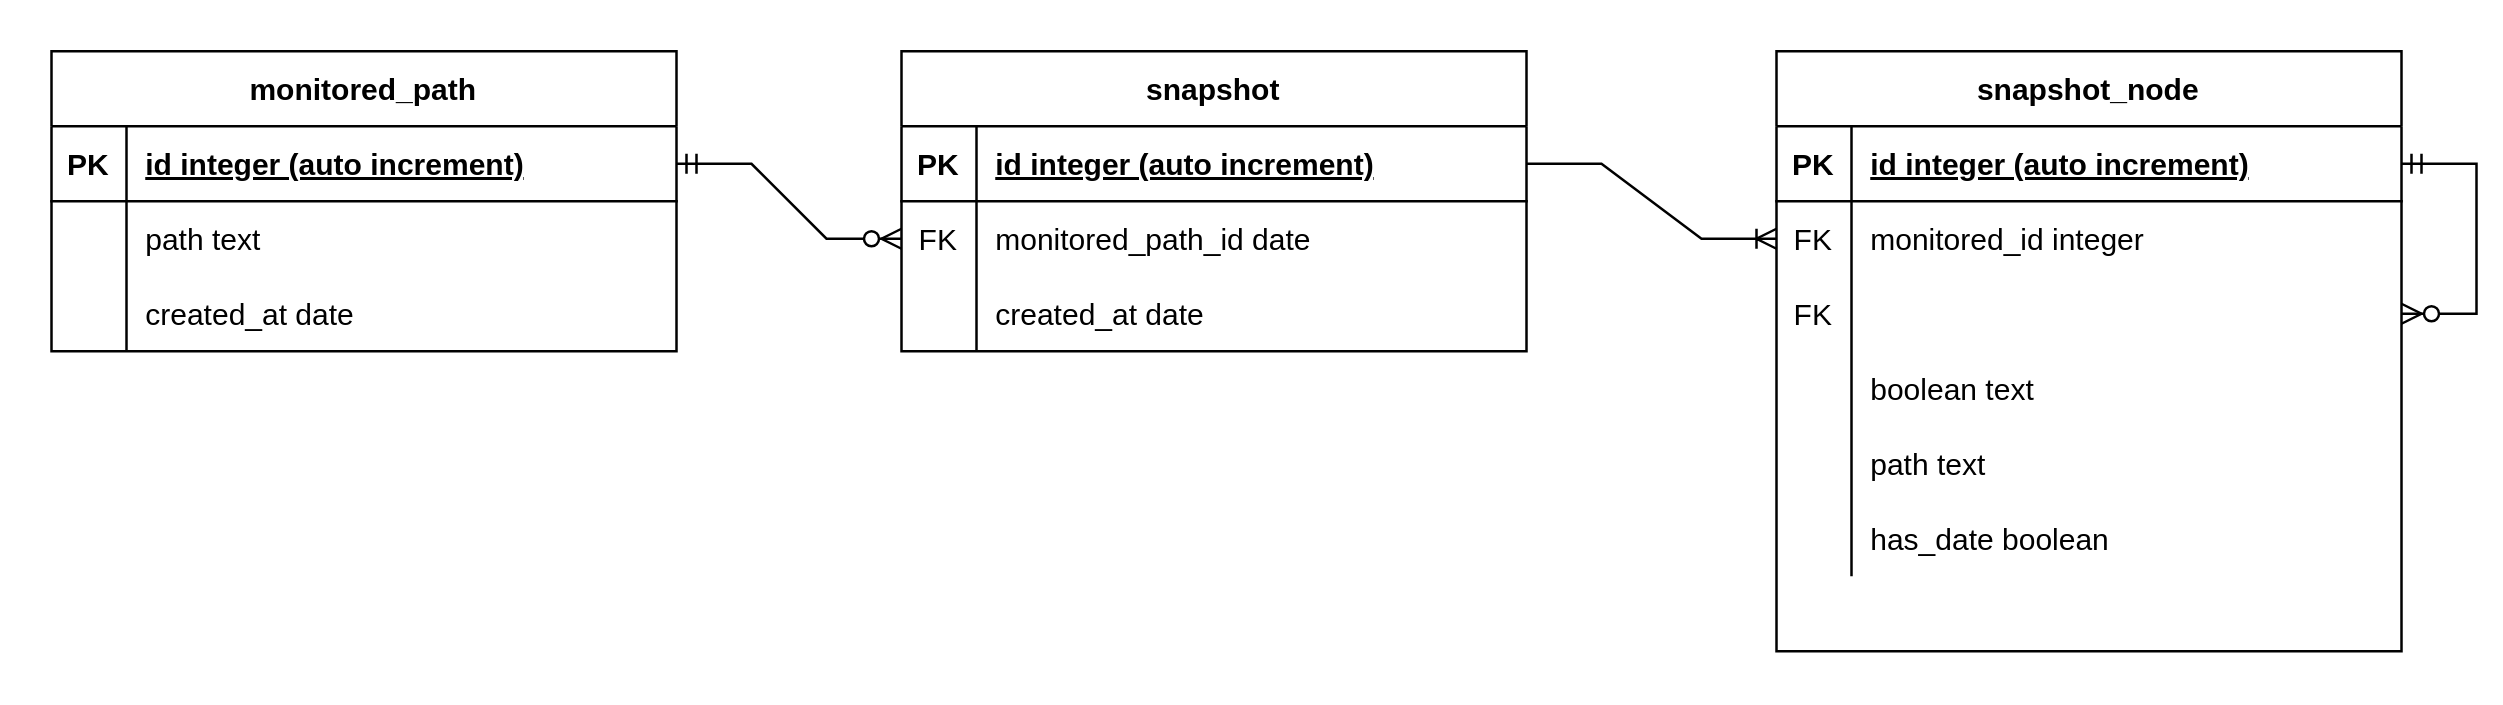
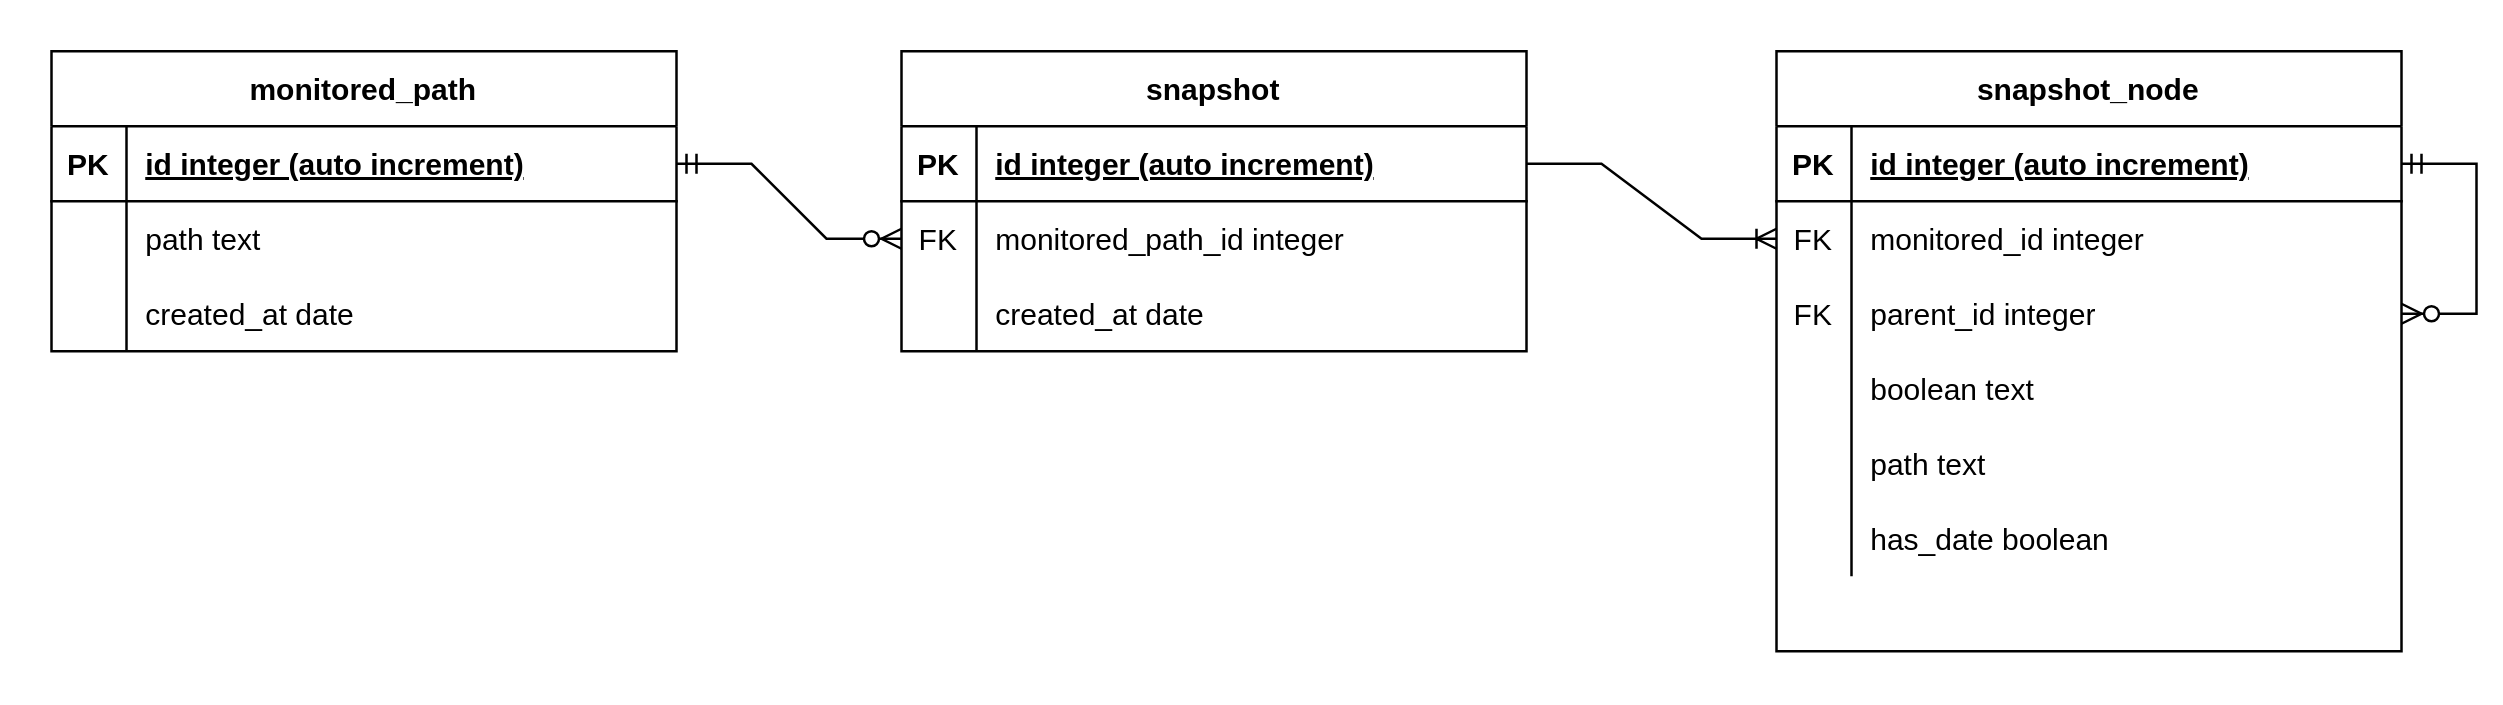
  <mxCell id="0" />
  <mxCell id="1" parent="0" />
  <mxCell id="2" value="monitored_path" style="shape=table;startSize=30;container=1;collapsible=1;childLayout=tableLayout;fixedRows=1;rowLines=0;fontStyle=1;align=center;resizeLast=1;" parent="1" vertex="1"><mxGeometry x="20" y="20" width="250" height="120" as="geometry" /></mxCell>
  <mxCell id="3" value="" style="shape=partialRectangle;collapsible=0;dropTarget=0;pointerEvents=0;fillColor=none;points=[[0,0.5],[1,0.5]];portConstraint=eastwest;top=0;left=0;right=0;bottom=1;" parent="2" vertex="1"><mxGeometry y="30" width="250" height="30" as="geometry" /></mxCell>
  <mxCell id="4" value="PK" style="shape=partialRectangle;overflow=hidden;connectable=0;fillColor=none;top=0;left=0;bottom=0;right=0;fontStyle=1;" parent="3" vertex="1"><mxGeometry width="30" height="30" as="geometry"><mxRectangle width="30" height="30" as="alternateBounds" /></mxGeometry></mxCell>
  <mxCell id="5" value="id integer (auto increment)" style="shape=partialRectangle;overflow=hidden;connectable=0;fillColor=none;top=0;left=0;bottom=0;right=0;align=left;spacingLeft=6;fontStyle=5;" parent="3" vertex="1"><mxGeometry x="30" width="220" height="30" as="geometry"><mxRectangle width="220" height="30" as="alternateBounds" /></mxGeometry></mxCell>
  <mxCell id="6" value="" style="shape=partialRectangle;collapsible=0;dropTarget=0;pointerEvents=0;fillColor=none;points=[[0,0.5],[1,0.5]];portConstraint=eastwest;top=0;left=0;right=0;bottom=0;" parent="2" vertex="1"><mxGeometry y="60" width="250" height="30" as="geometry" /></mxCell>
  <mxCell id="7" value="" style="shape=partialRectangle;overflow=hidden;connectable=0;fillColor=none;top=0;left=0;bottom=0;right=0;" parent="6" vertex="1"><mxGeometry width="30" height="30" as="geometry"><mxRectangle width="30" height="30" as="alternateBounds" /></mxGeometry></mxCell>
  <mxCell id="8" value="path text" style="shape=partialRectangle;overflow=hidden;connectable=0;fillColor=none;top=0;left=0;bottom=0;right=0;align=left;spacingLeft=6;fontStyle=0" parent="6" vertex="1"><mxGeometry x="30" width="220" height="30" as="geometry"><mxRectangle width="220" height="30" as="alternateBounds" /></mxGeometry></mxCell>
  <mxCell id="9" value="" style="shape=partialRectangle;collapsible=0;dropTarget=0;pointerEvents=0;fillColor=none;points=[[0,0.5],[1,0.5]];portConstraint=eastwest;top=0;left=0;right=0;bottom=0;" parent="2" vertex="1"><mxGeometry y="90" width="250" height="30" as="geometry" /></mxCell>
  <mxCell id="10" value="" style="shape=partialRectangle;overflow=hidden;connectable=0;fillColor=none;top=0;left=0;bottom=0;right=0;" parent="9" vertex="1"><mxGeometry width="30" height="30" as="geometry"><mxRectangle width="30" height="30" as="alternateBounds" /></mxGeometry></mxCell>
  <mxCell id="11" value="created_at date" style="shape=partialRectangle;overflow=hidden;connectable=0;fillColor=none;top=0;left=0;bottom=0;right=0;align=left;spacingLeft=6;" parent="9" vertex="1"><mxGeometry x="30" width="220" height="30" as="geometry"><mxRectangle width="220" height="30" as="alternateBounds" /></mxGeometry></mxCell>
  <mxCell id="12" value="snapshot" style="shape=table;startSize=30;container=1;collapsible=1;childLayout=tableLayout;fixedRows=1;rowLines=0;fontStyle=1;align=center;resizeLast=1;" parent="1" vertex="1"><mxGeometry x="360" y="20" width="250" height="120" as="geometry" /></mxCell>
  <mxCell id="13" value="" style="shape=partialRectangle;collapsible=0;dropTarget=0;pointerEvents=0;fillColor=none;points=[[0,0.5],[1,0.5]];portConstraint=eastwest;top=0;left=0;right=0;bottom=1;" parent="12" vertex="1"><mxGeometry y="30" width="250" height="30" as="geometry" /></mxCell>
  <mxCell id="14" value="PK" style="shape=partialRectangle;overflow=hidden;connectable=0;fillColor=none;top=0;left=0;bottom=0;right=0;fontStyle=1;" parent="13" vertex="1"><mxGeometry width="30" height="30" as="geometry"><mxRectangle width="30" height="30" as="alternateBounds" /></mxGeometry></mxCell>
  <mxCell id="15" value="id integer (auto increment)" style="shape=partialRectangle;overflow=hidden;connectable=0;fillColor=none;top=0;left=0;bottom=0;right=0;align=left;spacingLeft=6;fontStyle=5;" parent="13" vertex="1"><mxGeometry x="30" width="220" height="30" as="geometry"><mxRectangle width="220" height="30" as="alternateBounds" /></mxGeometry></mxCell>
  <mxCell id="16" value="" style="shape=partialRectangle;collapsible=0;dropTarget=0;pointerEvents=0;fillColor=none;points=[[0,0.5],[1,0.5]];portConstraint=eastwest;top=0;left=0;right=0;bottom=0;" parent="12" vertex="1"><mxGeometry y="60" width="250" height="30" as="geometry" /></mxCell>
  <mxCell id="17" value="FK" style="shape=partialRectangle;overflow=hidden;connectable=0;fillColor=none;top=0;left=0;bottom=0;right=0;" parent="16" vertex="1"><mxGeometry width="30" height="30" as="geometry"><mxRectangle width="30" height="30" as="alternateBounds" /></mxGeometry></mxCell>
- <mxCell id="18" value="monitored_path_id date" style="shape=partialRectangle;overflow=hidden;connectable=0;fillColor=none;top=0;left=0;bottom=0;right=0;align=left;spacingLeft=6;fontStyle=0" parent="16" vertex="1"><mxGeometry x="30" width="220" height="30" as="geometry"><mxRectangle width="220" height="30" as="alternateBounds" /></mxGeometry></mxCell>
+ <mxCell id="18" value="monitored_path_id integer" style="shape=partialRectangle;overflow=hidden;connectable=0;fillColor=none;top=0;left=0;bottom=0;right=0;align=left;spacingLeft=6;fontStyle=0" parent="16" vertex="1"><mxGeometry x="30" width="220" height="30" as="geometry"><mxRectangle width="220" height="30" as="alternateBounds" /></mxGeometry></mxCell>
  <mxCell id="19" value="" style="shape=partialRectangle;collapsible=0;dropTarget=0;pointerEvents=0;fillColor=none;points=[[0,0.5],[1,0.5]];portConstraint=eastwest;top=0;left=0;right=0;bottom=0;" parent="12" vertex="1"><mxGeometry y="90" width="250" height="30" as="geometry" /></mxCell>
  <mxCell id="20" value="" style="shape=partialRectangle;overflow=hidden;connectable=0;fillColor=none;top=0;left=0;bottom=0;right=0;" parent="19" vertex="1"><mxGeometry width="30" height="30" as="geometry"><mxRectangle width="30" height="30" as="alternateBounds" /></mxGeometry></mxCell>
  <mxCell id="21" value="created_at date" style="shape=partialRectangle;overflow=hidden;connectable=0;fillColor=none;top=0;left=0;bottom=0;right=0;align=left;spacingLeft=6;" parent="19" vertex="1"><mxGeometry x="30" width="220" height="30" as="geometry"><mxRectangle width="220" height="30" as="alternateBounds" /></mxGeometry></mxCell>
  <mxCell id="22" value="snapshot_node" style="shape=table;startSize=30;container=1;collapsible=1;childLayout=tableLayout;fixedRows=1;rowLines=0;fontStyle=1;align=center;resizeLast=1;" parent="1" vertex="1"><mxGeometry x="710" y="20" width="250" height="240" as="geometry" /></mxCell>
  <mxCell id="23" value="" style="shape=partialRectangle;collapsible=0;dropTarget=0;pointerEvents=0;fillColor=none;points=[[0,0.5],[1,0.5]];portConstraint=eastwest;top=0;left=0;right=0;bottom=1;" parent="22" vertex="1"><mxGeometry y="30" width="250" height="30" as="geometry" /></mxCell>
  <mxCell id="24" value="PK" style="shape=partialRectangle;overflow=hidden;connectable=0;fillColor=none;top=0;left=0;bottom=0;right=0;fontStyle=1;" parent="23" vertex="1"><mxGeometry width="30" height="30" as="geometry"><mxRectangle width="30" height="30" as="alternateBounds" /></mxGeometry></mxCell>
  <mxCell id="25" value="id integer (auto increment)" style="shape=partialRectangle;overflow=hidden;connectable=0;fillColor=none;top=0;left=0;bottom=0;right=0;align=left;spacingLeft=6;fontStyle=5;" parent="23" vertex="1"><mxGeometry x="30" width="220" height="30" as="geometry"><mxRectangle width="220" height="30" as="alternateBounds" /></mxGeometry></mxCell>
  <mxCell id="26" value="" style="shape=partialRectangle;collapsible=0;dropTarget=0;pointerEvents=0;fillColor=none;points=[[0,0.5],[1,0.5]];portConstraint=eastwest;top=0;left=0;right=0;bottom=0;" parent="22" vertex="1"><mxGeometry y="60" width="250" height="30" as="geometry" /></mxCell>
  <mxCell id="27" value="FK" style="shape=partialRectangle;overflow=hidden;connectable=0;fillColor=none;top=0;left=0;bottom=0;right=0;" parent="26" vertex="1"><mxGeometry width="30" height="30" as="geometry"><mxRectangle width="30" height="30" as="alternateBounds" /></mxGeometry></mxCell>
  <mxCell id="28" value="monitored_id integer" style="shape=partialRectangle;overflow=hidden;connectable=0;fillColor=none;top=0;left=0;bottom=0;right=0;align=left;spacingLeft=6;fontStyle=0" parent="26" vertex="1"><mxGeometry x="30" width="220" height="30" as="geometry"><mxRectangle width="220" height="30" as="alternateBounds" /></mxGeometry></mxCell>
  <mxCell id="29" value="" style="shape=partialRectangle;collapsible=0;dropTarget=0;pointerEvents=0;fillColor=none;points=[[0,0.5],[1,0.5]];portConstraint=eastwest;top=0;left=0;right=0;bottom=0;" parent="22" vertex="1"><mxGeometry y="90" width="250" height="30" as="geometry" /></mxCell>
  <mxCell id="30" value="FK" style="shape=partialRectangle;overflow=hidden;connectable=0;fillColor=none;top=0;left=0;bottom=0;right=0;" parent="29" vertex="1"><mxGeometry width="30" height="30" as="geometry"><mxRectangle width="30" height="30" as="alternateBounds" /></mxGeometry></mxCell>
+ <mxCell id="31" value="parent_id integer" style="shape=partialRectangle;overflow=hidden;connectable=0;fillColor=none;top=0;left=0;bottom=0;right=0;align=left;spacingLeft=6;" parent="29" vertex="1"><mxGeometry x="30" width="220" height="30" as="geometry"><mxRectangle width="220" height="30" as="alternateBounds" /></mxGeometry></mxCell>
  <mxCell id="32" value="" style="shape=partialRectangle;collapsible=0;dropTarget=0;pointerEvents=0;fillColor=none;points=[[0,0.5],[1,0.5]];portConstraint=eastwest;top=0;left=0;right=0;bottom=0;" parent="22" vertex="1"><mxGeometry y="120" width="250" height="30" as="geometry" /></mxCell>
  <mxCell id="33" value="" style="shape=partialRectangle;overflow=hidden;connectable=0;fillColor=none;top=0;left=0;bottom=0;right=0;" parent="32" vertex="1"><mxGeometry width="30" height="30" as="geometry"><mxRectangle width="30" height="30" as="alternateBounds" /></mxGeometry></mxCell>
  <mxCell id="34" value="boolean text" style="shape=partialRectangle;overflow=hidden;connectable=0;fillColor=none;top=0;left=0;bottom=0;right=0;align=left;spacingLeft=6;" parent="32" vertex="1"><mxGeometry x="30" width="220" height="30" as="geometry"><mxRectangle width="220" height="30" as="alternateBounds" /></mxGeometry></mxCell>
  <mxCell id="35" value="" style="shape=partialRectangle;collapsible=0;dropTarget=0;pointerEvents=0;fillColor=none;points=[[0,0.5],[1,0.5]];portConstraint=eastwest;top=0;left=0;right=0;bottom=0;" parent="22" vertex="1"><mxGeometry y="150" width="250" height="30" as="geometry" /></mxCell>
  <mxCell id="36" value="" style="shape=partialRectangle;overflow=hidden;connectable=0;fillColor=none;top=0;left=0;bottom=0;right=0;" parent="35" vertex="1"><mxGeometry width="30" height="30" as="geometry"><mxRectangle width="30" height="30" as="alternateBounds" /></mxGeometry></mxCell>
  <mxCell id="37" value="path text" style="shape=partialRectangle;overflow=hidden;connectable=0;fillColor=none;top=0;left=0;bottom=0;right=0;align=left;spacingLeft=6;" parent="35" vertex="1"><mxGeometry x="30" width="220" height="30" as="geometry"><mxRectangle width="220" height="30" as="alternateBounds" /></mxGeometry></mxCell>
  <mxCell id="38" value="" style="edgeStyle=entityRelationEdgeStyle;fontSize=12;html=1;endArrow=ERzeroToMany;startArrow=ERmandOne;rounded=0;" parent="22" source="23" target="29" edge="1"><mxGeometry relative="1" as="geometry"><mxPoint x="-130" y="120" as="sourcePoint" /><mxPoint x="30" y="120" as="targetPoint" /><Array as="points"><mxPoint x="-40" y="45" /><mxPoint x="-40" y="105" /></Array></mxGeometry></mxCell>
  <mxCell id="39" value="" style="shape=partialRectangle;collapsible=0;dropTarget=0;pointerEvents=0;fillColor=none;points=[[0,0.5],[1,0.5]];portConstraint=eastwest;top=0;left=0;right=0;bottom=0;" vertex="1" parent="22"><mxGeometry y="180" width="250" height="30" as="geometry" /></mxCell>
  <mxCell id="40" value="" style="shape=partialRectangle;overflow=hidden;connectable=0;fillColor=none;top=0;left=0;bottom=0;right=0;" vertex="1" parent="39"><mxGeometry width="30" height="30" as="geometry"><mxRectangle width="30" height="30" as="alternateBounds" /></mxGeometry></mxCell>
  <mxCell id="41" value="has_date boolean" style="shape=partialRectangle;overflow=hidden;connectable=0;fillColor=none;top=0;left=0;bottom=0;right=0;align=left;spacingLeft=6;" vertex="1" parent="39"><mxGeometry x="30" width="220" height="30" as="geometry"><mxRectangle width="220" height="30" as="alternateBounds" /></mxGeometry></mxCell>
  <mxCell id="42" value="" style="shape=partialRectangle;collapsible=0;dropTarget=0;pointerEvents=0;fillColor=none;points=[[0,0.5],[1,0.5]];portConstraint=eastwest;top=0;left=0;right=0;bottom=0;" vertex="1" parent="22"><mxGeometry y="210" width="250" height="30" as="geometry" /></mxCell>
  <mxCell id="43" value="" style="shape=partialRectangle;overflow=hidden;connectable=0;fillColor=none;top=0;left=0;bottom=0;right=0;" vertex="1" parent="42"><mxGeometry width="30" height="30" as="geometry"><mxRectangle width="30" height="30" as="alternateBounds" /></mxGeometry></mxCell>
  <mxCell id="44" value="" style="edgeStyle=entityRelationEdgeStyle;fontSize=12;html=1;endArrow=ERoneToMany;rounded=0;entryX=0;entryY=0.5;entryDx=0;entryDy=0;exitX=1;exitY=0.5;exitDx=0;exitDy=0;" parent="1" source="13" target="26" edge="1"><mxGeometry width="100" height="100" relative="1" as="geometry"><mxPoint x="280" y="510" as="sourcePoint" /><mxPoint x="380" y="410" as="targetPoint" /></mxGeometry></mxCell>
  <mxCell id="45" value="" style="edgeStyle=entityRelationEdgeStyle;fontSize=12;html=1;endArrow=ERzeroToMany;startArrow=ERmandOne;rounded=0;entryX=0;entryY=0.5;entryDx=0;entryDy=0;exitX=1;exitY=0.5;exitDx=0;exitDy=0;" parent="1" source="3" target="16" edge="1"><mxGeometry width="100" height="100" relative="1" as="geometry"><mxPoint x="420" y="520" as="sourcePoint" /><mxPoint x="520" y="420" as="targetPoint" /></mxGeometry></mxCell>
